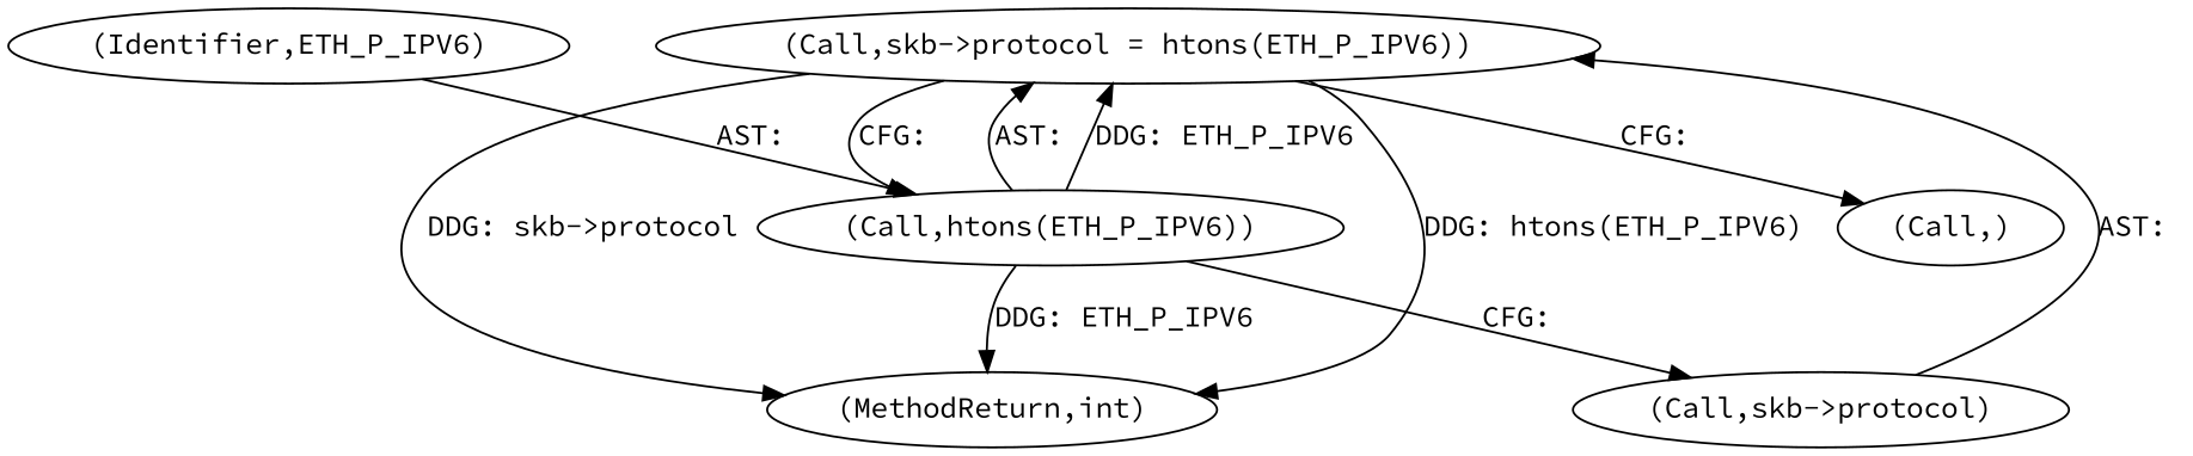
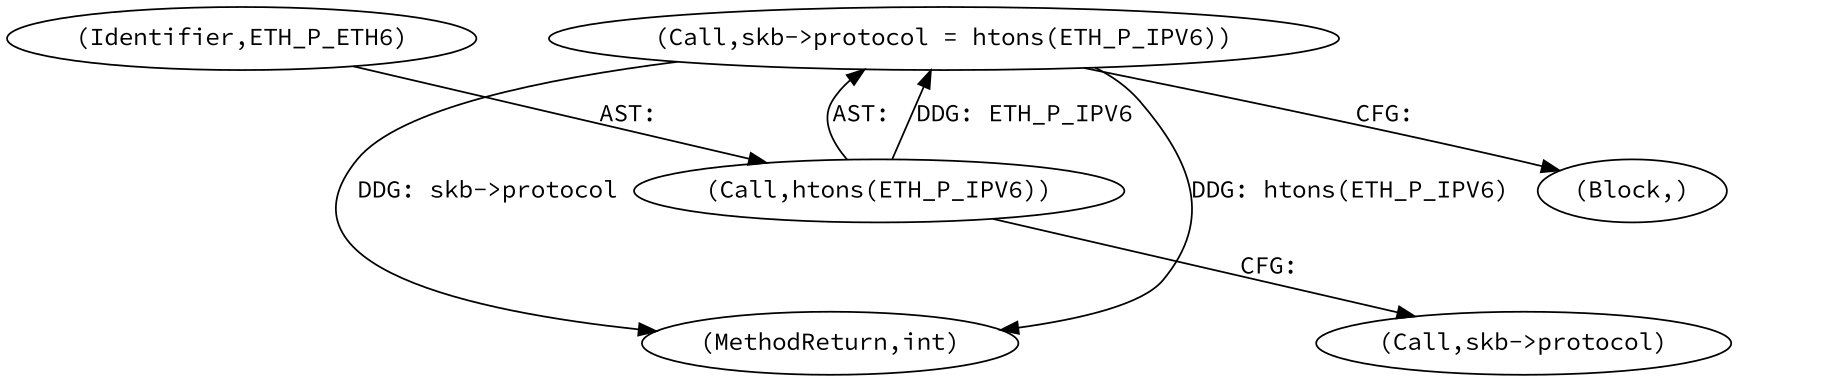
  digraph {
    fontname="Source Code Pro"
    node [fontname="Source Code Pro"]
    edge [fontname="Source Code Pro"]
    n1 [label="(Call,skb->protocol = htons(ETH_P_IPV6))"]
    n2 [label="(Call,htons(ETH_P_IPV6))"]
-   n3 [label="(Call,)"]
+   n3 [label="(Block,)"]
    n4 [label="(MethodReturn,int)"]
    n5 [label="(Call,skb->protocol)"]
-   n6 [label="(Identifier,ETH_P_IPV6)"]
-   n1 -> n2 [label="CFG: "]
+   n6 [label="(Identifier,ETH_P_ETH6)"]
    n1 -> n3 [label="CFG: "]
    n1 -> n4 [label="DDG: skb->protocol"]
    n1 -> n4 [label="DDG: htons(ETH_P_IPV6)"]
    n2 -> n1 [label="AST: "]
    n2 -> n1 [label="DDG: ETH_P_IPV6"]
-   n2 -> n4 [label="DDG: ETH_P_IPV6"]
    n2 -> n5 [label="CFG: "]
-   n5 -> n1 [label="AST: "]
    n6 -> n2 [label="AST: "]
  }
